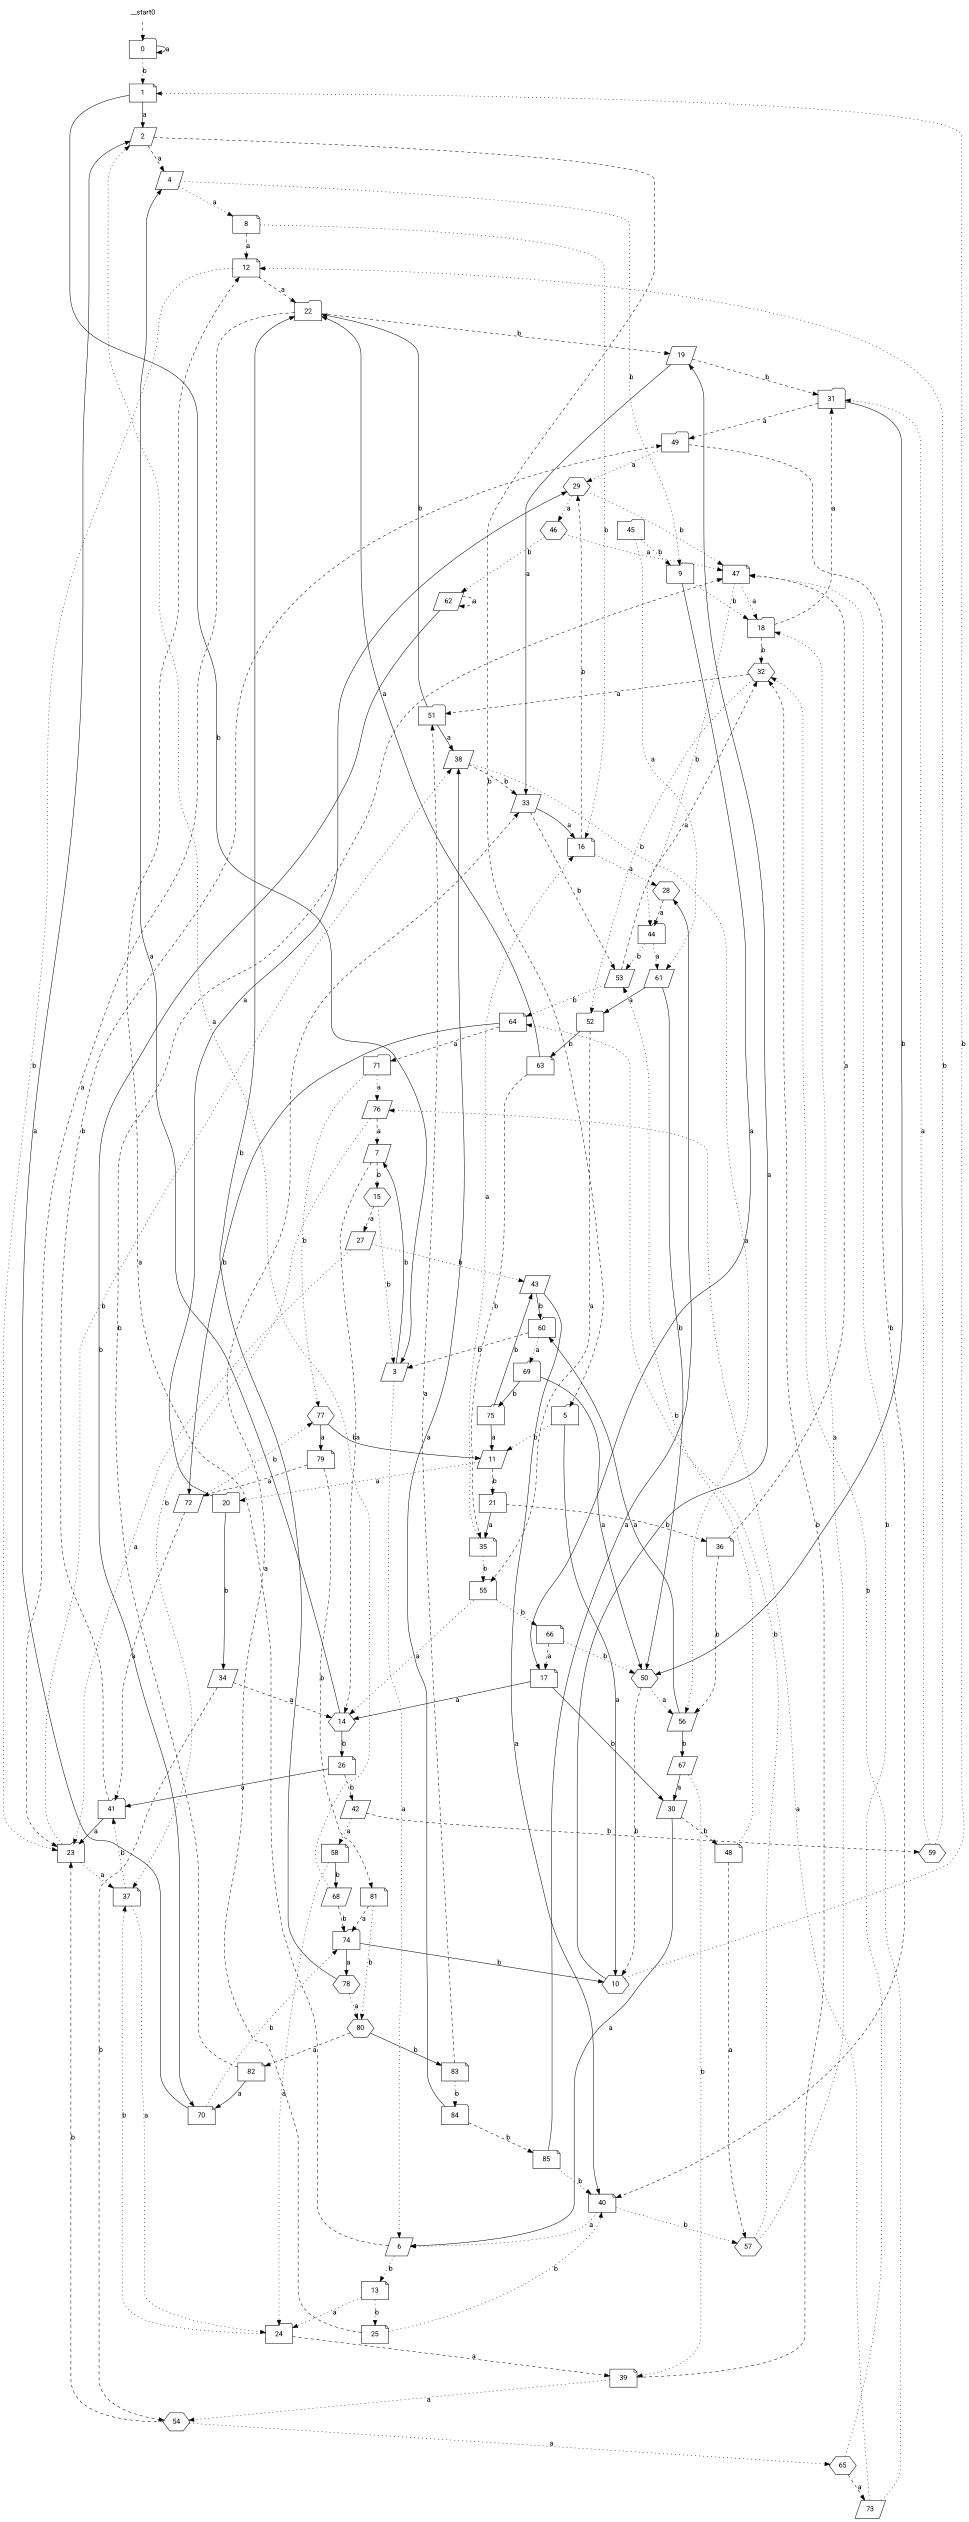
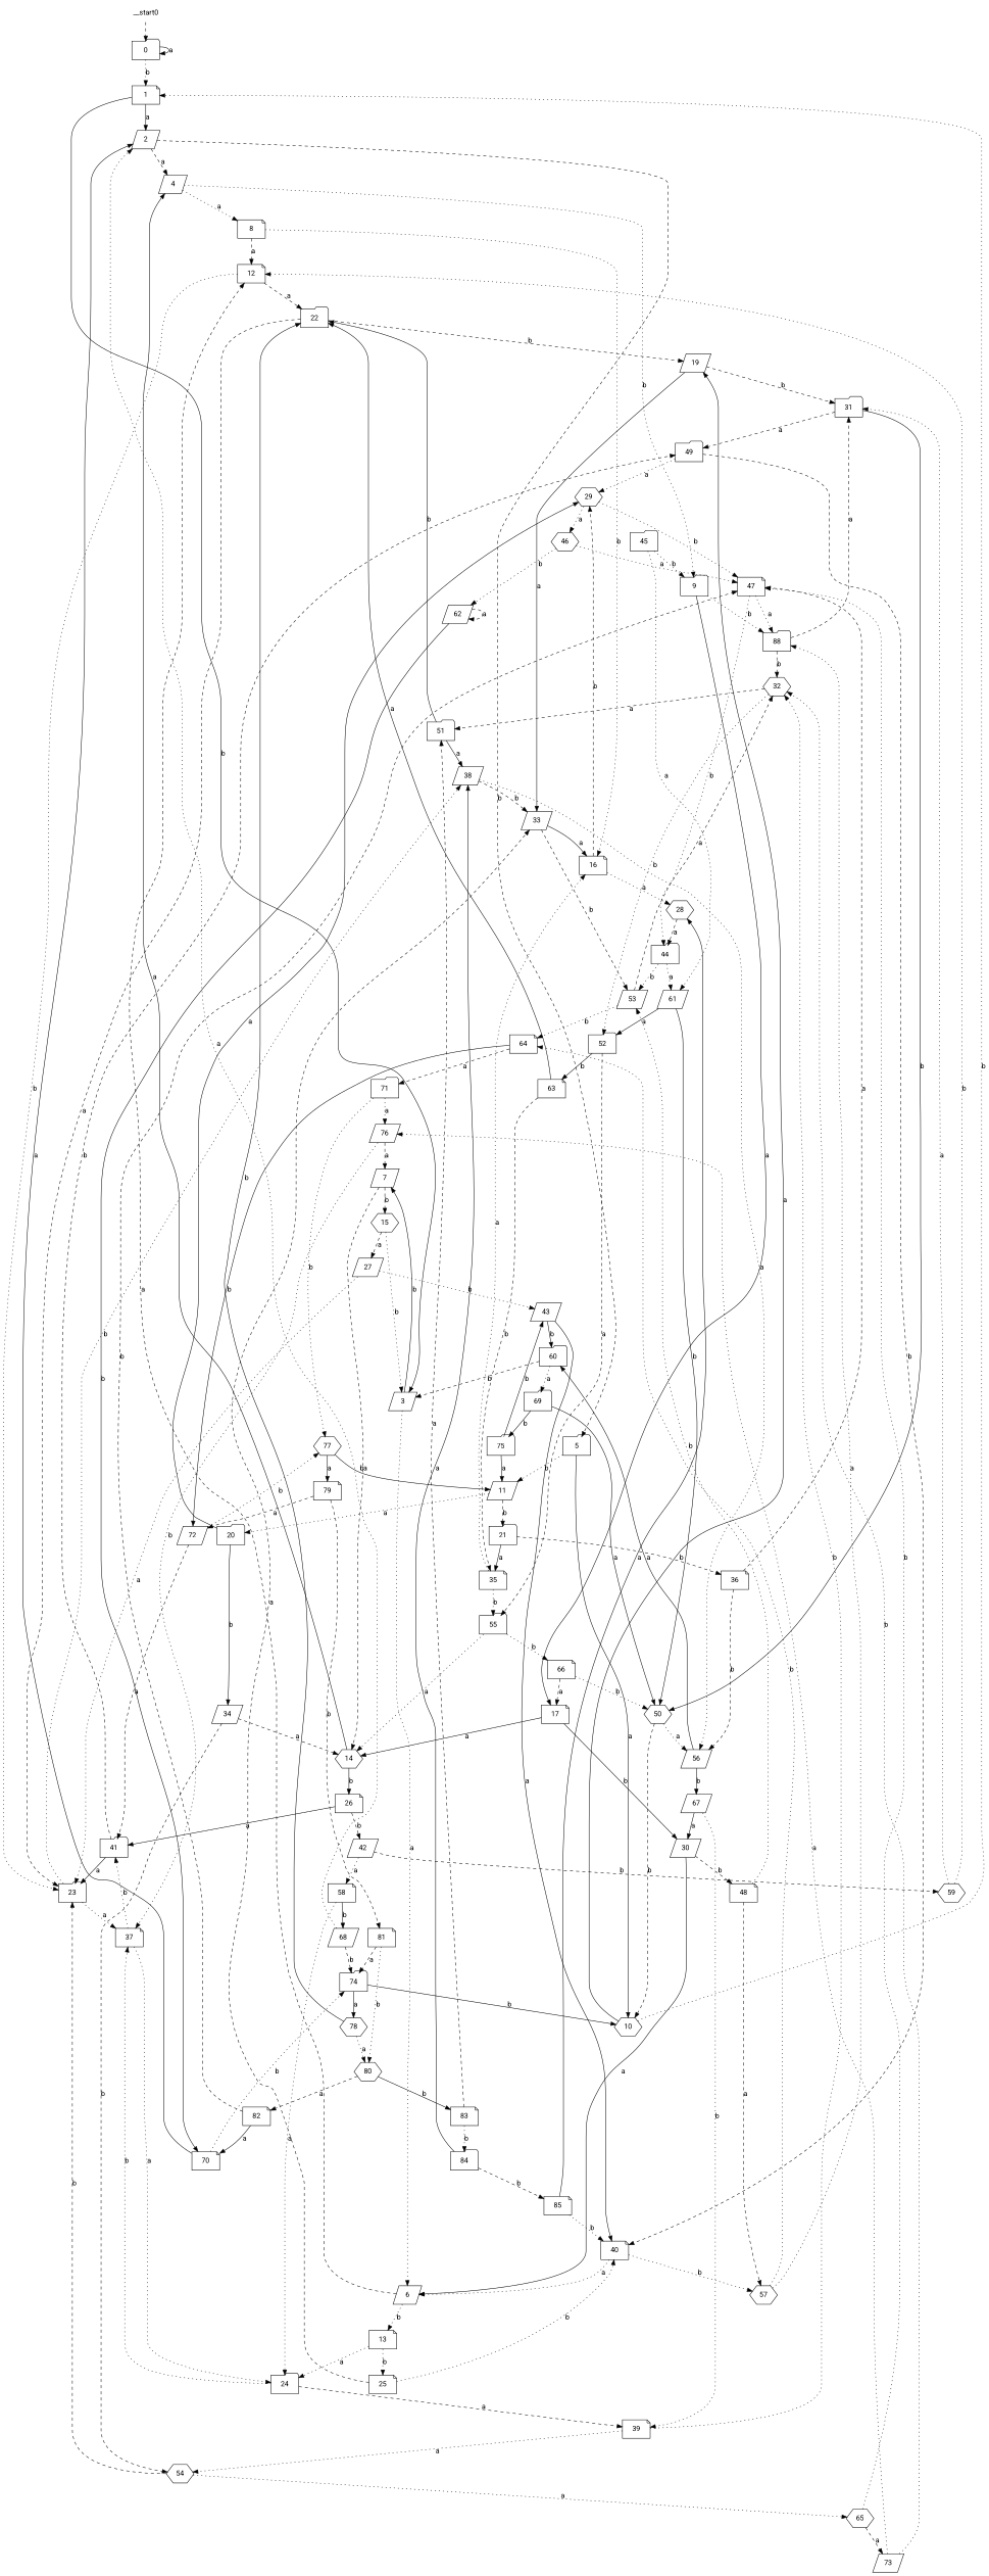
  digraph {
    fontname=Roboto
    node [fontname=Roboto shape=note]
    edge [fontname=Roboto style=dotted]
    __start0 [shape=none]
    0 [shape=folder]
    1
    2 [shape=parallelogram]
    3 [shape=parallelogram]
    4 [shape=parallelogram]
    5 [shape=folder]
    6 [shape=parallelogram]
    7 [shape=parallelogram]
    8
    9 [shape=folder]
    10 [shape=hexagon]
    11 [shape=parallelogram]
    12
    13
    14 [shape=hexagon]
    15 [shape=hexagon]
    16
    17
-   18 [shape=folder]
+   18 [shape=folder label=88]
    19 [shape=parallelogram]
    20 [shape=folder]
    21 [shape=folder]
    22 [shape=folder]
    23 [shape=folder]
    24 [shape=folder]
    25
    26
    27 [shape=parallelogram]
    28 [shape=hexagon]
    29 [shape=hexagon]
    30 [shape=parallelogram]
    31 [shape=folder]
    32 [shape=hexagon]
    33 [shape=parallelogram]
    34 [shape=parallelogram]
    35
    36
    37
    38 [shape=parallelogram]
    39
    40
    41 [shape=folder]
    42 [shape=parallelogram]
    43 [shape=parallelogram]
    44 [shape=folder]
    46 [shape=hexagon]
    47
    48
    49 [shape=folder]
    50 [shape=hexagon]
    51 [shape=folder]
    52 [shape=folder]
    53 [shape=parallelogram]
    54 [shape=hexagon]
    55 [shape=folder]
    56 [shape=parallelogram]
    57 [shape=hexagon]
    58
    59 [shape=hexagon]
    60 [shape=folder]
    61 [shape=parallelogram]
    45 [shape=folder]
    62 [shape=parallelogram]
    63
    64
    65 [shape=hexagon]
    66
    67 [shape=parallelogram]
    68 [shape=parallelogram]
    69 [shape=folder]
    70
    71 [shape=folder]
    72 [shape=parallelogram]
    73 [shape=parallelogram]
    74 [shape=folder]
    75 [shape=folder]
    76 [shape=parallelogram]
    77 [shape=hexagon]
    78 [shape=hexagon]
    79
    80 [shape=hexagon]
    81
    82
    83
    84 [shape=folder]
    85
    __start0 -> 0 [style=dashed]
    0 -> 0 [label=a style=solid]
    0 -> 1 [label=b]
    1 -> 2 [label=a style=solid]
    1 -> 3 [label=b style=solid]
    2 -> 4 [label=a style=dashed]
    2 -> 5 [label=b style=dashed]
    3 -> 6 [label=a]
    3 -> 7 [label=b style=solid]
    4 -> 8 [label=a]
    4 -> 9 [label=b]
    5 -> 10 [label=a style=solid]
    5 -> 11 [label=b]
    6 -> 12 [label=a style=dashed]
    6 -> 13 [label=b]
    7 -> 14 [label=a style=dashed]
    7 -> 15 [label=b style=dashed]
    8 -> 12 [label=a style=dashed]
    8 -> 16 [label=b]
    9 -> 17 [label=a style=solid]
    9 -> 18 [label=b]
    10 -> 1 [label=b]
    10 -> 19 [label=a style=solid]
    11 -> 20 [label=a]
    11 -> 21 [label=b style=dashed]
    12 -> 22 [label=a style=dashed]
    12 -> 23 [label=b]
    13 -> 24 [label=a]
    13 -> 25 [label=b]
    14 -> 4 [label=a style=solid]
    14 -> 26 [label=b style=solid]
    15 -> 3 [label=b]
    15 -> 27 [label=a style=dashed]
    16 -> 28 [label=a]
    16 -> 29 [label=b style=dashed]
    17 -> 14 [label=a style=solid]
    17 -> 30 [label=b style=solid]
    18 -> 31 [label=a style=dashed]
    18 -> 32 [label=b style=dashed]
    19 -> 31 [label=b style=dashed]
    19 -> 33 [label=a style=solid]
    20 -> 29 [label=a style=solid]
    20 -> 34 [label=b style=solid]
    21 -> 35 [label=a style=solid]
    21 -> 36 [label=b style=dashed]
    22 -> 19 [label=b style=dashed]
    22 -> 23 [label=a style=dashed]
    23 -> 37 [label=a]
    23 -> 38 [label=b]
    24 -> 37 [label=b]
    24 -> 39 [label=a style=dashed]
    25 -> 33 [label=a style=dashed]
    25 -> 40 [label=b]
    26 -> 41 [label=a style=solid]
    26 -> 42 [label=b style=dashed]
    27 -> 23 [label=a]
    27 -> 43 [label=b]
    28 -> 44 [label=a style=dashed]
    29 -> 46 [label=a]
    29 -> 47 [label=b]
    30 -> 6 [label=a style=solid]
    30 -> 48 [label=b style=dashed]
    31 -> 49 [label=a style=dashed]
    31 -> 50 [label=b style=solid]
    32 -> 51 [label=a style=dashed]
    32 -> 52 [label=b]
    33 -> 16 [label=a style=solid]
    33 -> 53 [label=b style=dashed]
    34 -> 14 [label=a style=dashed]
    34 -> 54 [label=b style=dashed]
    35 -> 16 [label=a]
    35 -> 55 [label=b]
    36 -> 47 [label=a style=dashed]
    36 -> 56 [label=b style=dashed]
    37 -> 24 [label=a]
    37 -> 41 [label=b]
    38 -> 33 [label=b style=dashed]
    38 -> 56 [label=a]
-   39 -> 32 [label=b style=dashed]
+   39 -> 32 [label=b]
    39 -> 54 [label=a]
    40 -> 6 [label=a]
    40 -> 57 [label=b]
    41 -> 23 [label=a style=solid]
    41 -> 49 [label=b style=dashed]
    42 -> 58 [label=a]
    42 -> 59 [label=b style=dashed]
    43 -> 40 [label=a style=solid]
    43 -> 60 [label=b style=solid]
    44 -> 53 [label=b]
    44 -> 61 [label=a]
    46 -> 47 [label=a]
    46 -> 62 [label=b]
    47 -> 18 [label=a]
    47 -> 44 [label=b]
    48 -> 53 [label=b]
    48 -> 57 [label=a style=dashed]
    49 -> 29 [label=a]
    49 -> 40 [label=b style=dashed]
    50 -> 10 [label=b style=dashed]
    50 -> 56 [label=a]
    51 -> 22 [label=b style=solid]
    51 -> 38 [label=a style=solid]
    52 -> 55 [label=a style=dashed]
    52 -> 63 [label=b style=solid]
    53 -> 32 [label=a style=dashed]
    53 -> 64 [label=b]
    54 -> 23 [label=b style=dashed]
    54 -> 65 [label=a]
    55 -> 14 [label=a]
    55 -> 66 [label=b]
    56 -> 60 [label=a style=solid]
    56 -> 67 [label=b style=solid]
    57 -> 18 [label=a]
    57 -> 64 [label=b]
    58 -> 24 [label=a]
    58 -> 68 [label=b style=solid]
    59 -> 12 [label=b]
    59 -> 31 [label=a]
    60 -> 3 [label=b style=dashed]
    60 -> 69 [label=a]
    61 -> 50 [label=b style=solid]
    61 -> 52 [label=a style=solid]
    45 -> 9 [label=b]
    45 -> 61 [label=a]
    62 -> 62 [label=a style=dashed]
    62 -> 70 [label=b style=solid]
    63 -> 22 [label=a style=solid]
    63 -> 35 [label=b style=dashed]
    64 -> 71 [label=a style=dashed]
    64 -> 72 [label=b style=solid]
    65 -> 47 [label=b]
    65 -> 73 [label=a style=dashed]
    66 -> 17 [label=a style=dashed]
    66 -> 50 [label=b]
    67 -> 30 [label=a style=solid]
    67 -> 39 [label=b]
    68 -> 2 [label=a]
    68 -> 74 [label=b style=dashed]
    69 -> 50 [label=a style=solid]
    69 -> 75 [label=b style=solid]
    70 -> 2 [label=a style=solid]
    70 -> 74 [label=b]
    71 -> 76 [label=a]
    71 -> 77 [label=b]
    72 -> 41 [label=a style=dashed]
    72 -> 77 [label=b]
    73 -> 32 [label=b]
    73 -> 76 [label=a]
    74 -> 10 [label=b style=solid]
    74 -> 78 [label=a style=solid]
    75 -> 11 [label=a style=solid]
    75 -> 43 [label=b style=solid]
    76 -> 7 [label=a style=dashed]
    76 -> 37 [label=b]
    77 -> 11 [label=b style=solid]
    77 -> 79 [label=a style=solid]
    78 -> 22 [label=b style=solid]
    78 -> 80 [label=a]
    79 -> 72 [label=a style=dashed]
    79 -> 81 [label=b style=dashed]
    80 -> 82 [label=a style=dashed]
    80 -> 83 [label=b style=solid]
    81 -> 74 [label=a style=dashed]
    81 -> 80 [label=b]
    82 -> 47 [label=b style=dashed]
    82 -> 70 [label=a style=solid]
    83 -> 51 [label=a style=dashed]
    83 -> 84 [label=b]
    84 -> 38 [label=a style=solid]
    84 -> 85 [label=b style=dashed]
    85 -> 28 [label=a style=solid]
    85 -> 40 [label=b]
  }
